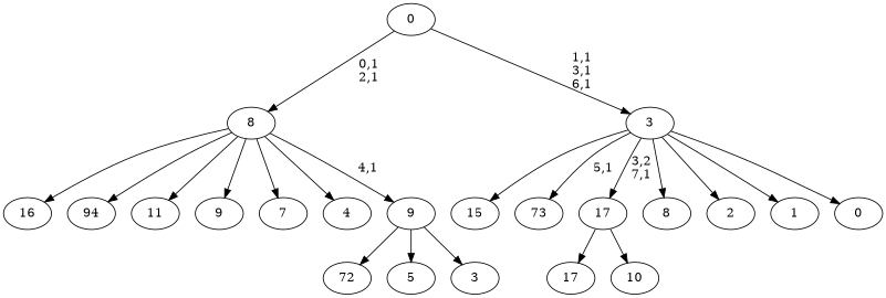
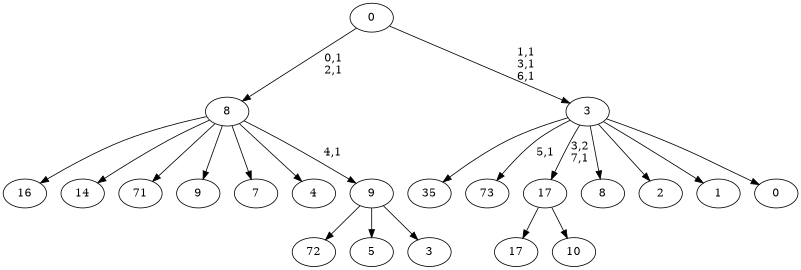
  digraph {
    fontname="DejaVu Serif"
    node [fontname="DejaVu Serif"]
    edge [fontname="DejaVu Serif"]
    n1 [label=17]
    n2 [label=16]
-   n3 [label=15]
-   n4 [label=94]
+   n3 [label=35]
+   n4 [label=14]
    n5 [label=73]
    n6 [label=72]
-   n7 [label=11]
+   n7 [label=71]
    n8 [label=10]
    17
    n10 [label=9]
    n11 [label=8]
    n12 [label=7]
    n13 [label=5]
    n14 [label=4]
    n15 [label=3]
    9
    8
    n18 [label=2]
    n19 [label=1]
    n20 [label=0]
    3
    0
    17 -> n1
    17 -> n8
    9 -> n6
    9 -> n13
    9 -> n15
    8 -> n2
    8 -> n4
    8 -> n7
    8 -> n10
    8 -> n12
    8 -> n14
    8 -> 9 [label="4,1"]
    3 -> n3
    3 -> n5 [label="5,1"]
    3 -> 17 [label="3,2\n7,1"]
    3 -> n11
    3 -> n18
    3 -> n19
    3 -> n20
    0 -> 8 [label="0,1\n2,1"]
    0 -> 3 [label="1,1\n3,1\n6,1"]
  }
